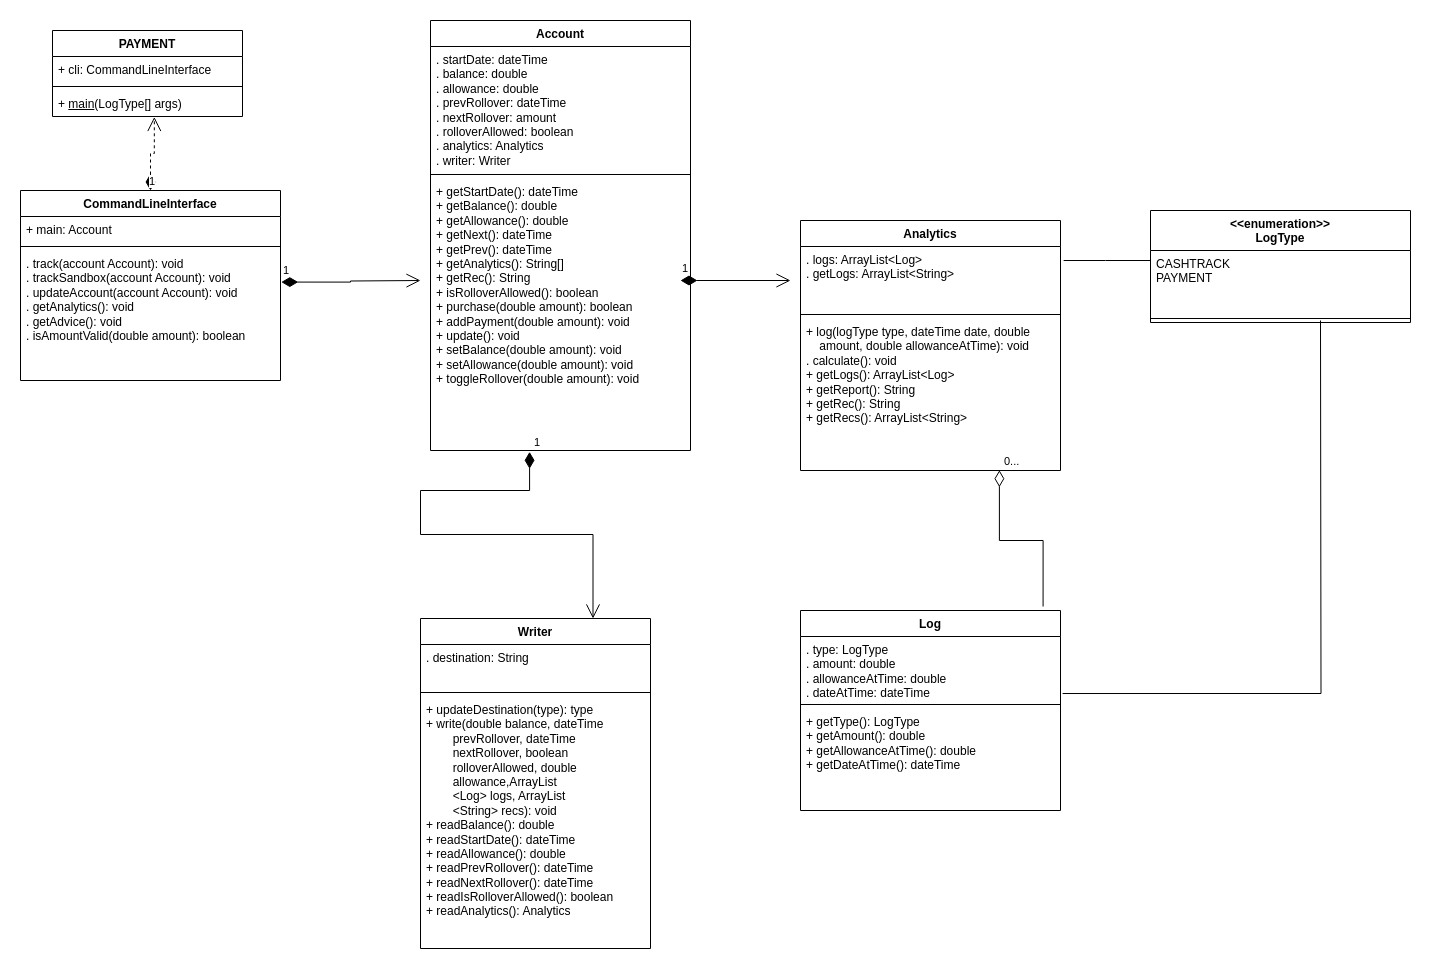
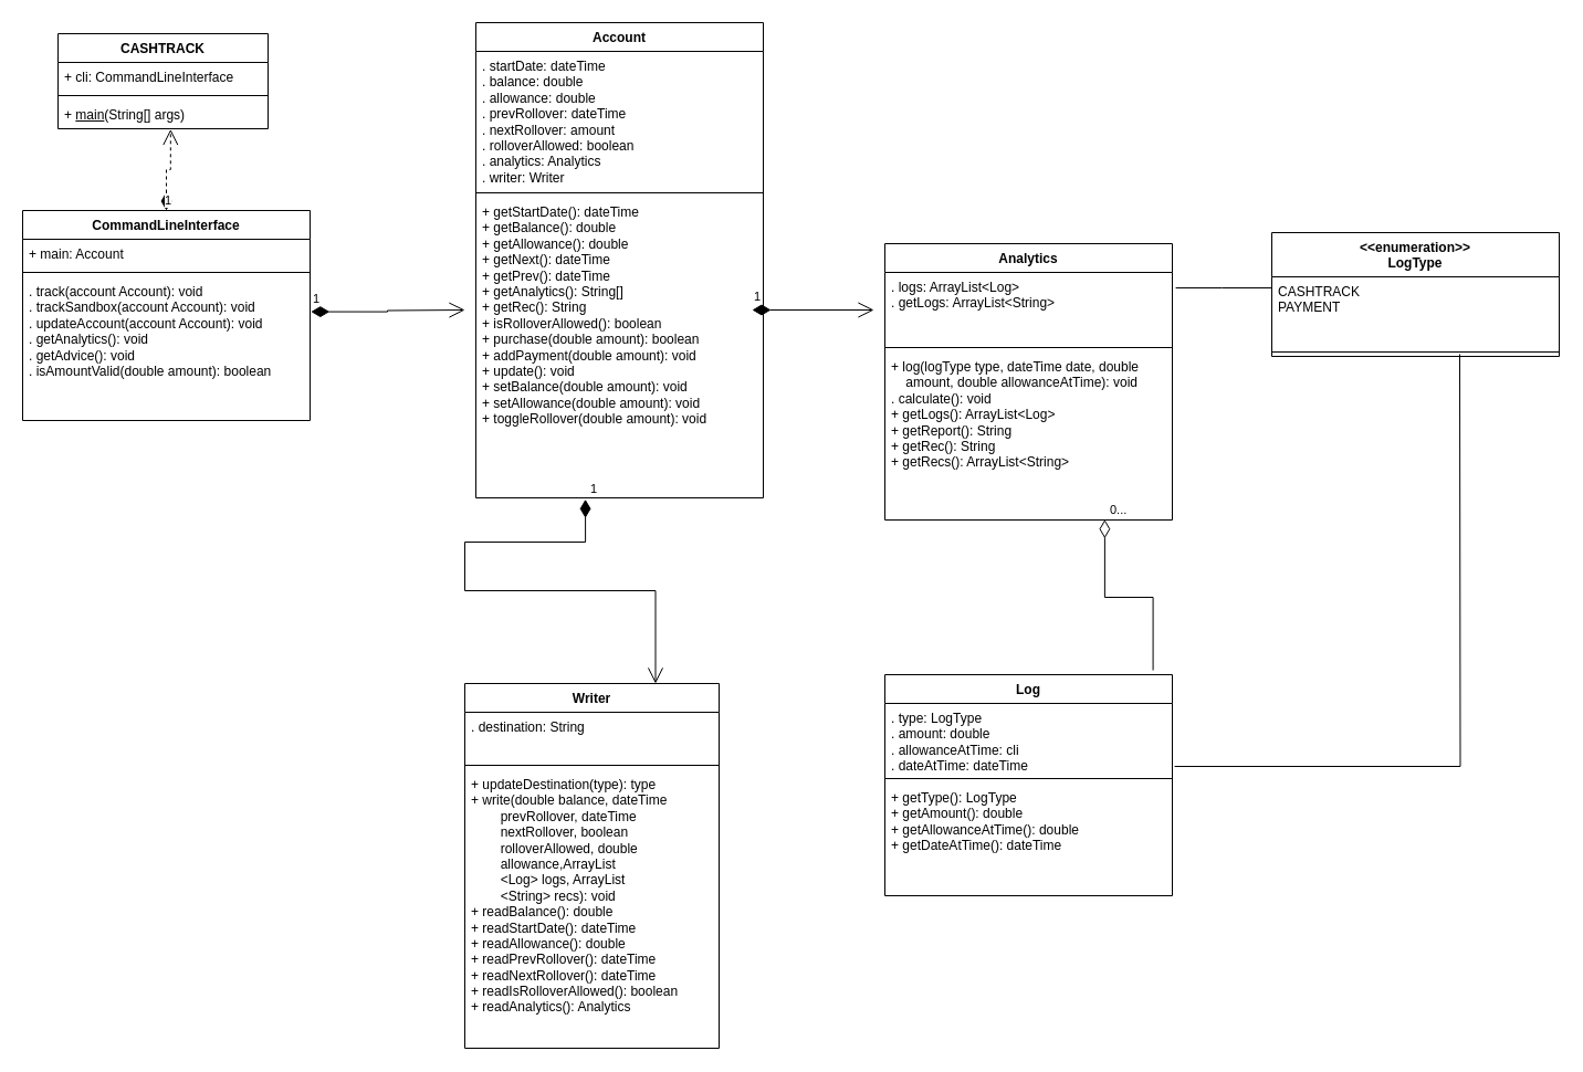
  <mxCell id="0" />
  <mxCell id="1" parent="0" />
  <mxCell id="2" value="Account" style="swimlane;fontStyle=1;align=center;verticalAlign=top;childLayout=stackLayout;horizontal=1;startSize=26;horizontalStack=0;resizeParent=1;resizeParentMax=0;resizeLast=0;collapsible=1;marginBottom=0;whiteSpace=wrap;html=1;" parent="1" vertex="1"><mxGeometry x="430" y="20" width="260" height="430" as="geometry" /></mxCell>
  <mxCell id="3" value=". startDate: dateTime&lt;br&gt;.&amp;nbsp;balance: double&lt;br&gt;. allowance: double&lt;br&gt;. prevRollover: dateTime&lt;br&gt;. nextRollover: amount&lt;br&gt;. rolloverAllowed: boolean&lt;br&gt;. analytics: Analytics&lt;br&gt;. writer: Writer" style="text;strokeColor=none;fillColor=none;align=left;verticalAlign=top;spacingLeft=4;spacingRight=4;overflow=hidden;rotatable=0;points=[[0,0.5],[1,0.5]];portConstraint=eastwest;whiteSpace=wrap;html=1;" parent="2" vertex="1"><mxGeometry y="26" width="260" height="124" as="geometry" /></mxCell>
  <mxCell id="4" value="" style="line;strokeWidth=1;fillColor=none;align=left;verticalAlign=middle;spacingTop=-1;spacingLeft=3;spacingRight=3;rotatable=0;labelPosition=right;points=[];portConstraint=eastwest;strokeColor=inherit;" parent="2" vertex="1"><mxGeometry y="150" width="260" height="8" as="geometry" /></mxCell>
  <mxCell id="5" value="+ getStartDate(): dateTime&lt;br&gt;+ getBalance(): double&lt;br&gt;+ getAllowance(): double&lt;br&gt;+ getNext(): dateTime&lt;br&gt;+ getPrev(): dateTime&lt;br&gt;+ getAnalytics(): String[]&lt;br&gt;+ getRec(): String&lt;br&gt;&lt;div&gt;+ isRolloverAllowed(): boolean&lt;/div&gt;&lt;div&gt;+ purchase(double amount): boolean&lt;/div&gt;&lt;div&gt;+ addPayment(double amount): void&lt;/div&gt;&lt;div&gt;+ update(): void&lt;/div&gt;&lt;div&gt;+ setBalance(double amount): void&lt;/div&gt;&lt;div&gt;+ setAllowance(double amount): void&lt;/div&gt;&lt;div&gt;+ toggleRollover(double amount): void&lt;/div&gt;" style="text;strokeColor=none;fillColor=none;align=left;verticalAlign=top;spacingLeft=4;spacingRight=4;overflow=hidden;rotatable=0;points=[[0,0.5],[1,0.5]];portConstraint=eastwest;whiteSpace=wrap;html=1;" parent="2" vertex="1"><mxGeometry y="158" width="260" height="272" as="geometry" /></mxCell>
  <mxCell id="6" value="Log" style="swimlane;fontStyle=1;align=center;verticalAlign=top;childLayout=stackLayout;horizontal=1;startSize=26;horizontalStack=0;resizeParent=1;resizeParentMax=0;resizeLast=0;collapsible=1;marginBottom=0;whiteSpace=wrap;html=1;" parent="1" vertex="1"><mxGeometry x="800" y="610" width="260" height="200" as="geometry" /></mxCell>
- <mxCell id="7" value=". type: LogType&lt;br&gt;. amount: double&lt;br&gt;. allowanceAtTime: double&lt;br&gt;. dateAtTime: dateTime" style="text;strokeColor=none;fillColor=none;align=left;verticalAlign=top;spacingLeft=4;spacingRight=4;overflow=hidden;rotatable=0;points=[[0,0.5],[1,0.5]];portConstraint=eastwest;whiteSpace=wrap;html=1;" parent="6" vertex="1"><mxGeometry y="26" width="260" height="64" as="geometry" /></mxCell>
+ <mxCell id="7" value=". type: LogType&lt;br&gt;. amount: double&lt;br&gt;. allowanceAtTime: cli&lt;br&gt;. dateAtTime: dateTime" style="text;strokeColor=none;fillColor=none;align=left;verticalAlign=top;spacingLeft=4;spacingRight=4;overflow=hidden;rotatable=0;points=[[0,0.5],[1,0.5]];portConstraint=eastwest;whiteSpace=wrap;html=1;" parent="6" vertex="1"><mxGeometry y="26" width="260" height="64" as="geometry" /></mxCell>
  <mxCell id="8" value="" style="line;strokeWidth=1;fillColor=none;align=left;verticalAlign=middle;spacingTop=-1;spacingLeft=3;spacingRight=3;rotatable=0;labelPosition=right;points=[];portConstraint=eastwest;strokeColor=inherit;" parent="6" vertex="1"><mxGeometry y="90" width="260" height="8" as="geometry" /></mxCell>
  <mxCell id="9" value="+ getType(): LogType&lt;br&gt;+ getAmount(): double&lt;br&gt;+ getAllowanceAtTime(): double&lt;br&gt;+ getDateAtTime(): dateTime" style="text;strokeColor=none;fillColor=none;align=left;verticalAlign=top;spacingLeft=4;spacingRight=4;overflow=hidden;rotatable=0;points=[[0,0.5],[1,0.5]];portConstraint=eastwest;whiteSpace=wrap;html=1;" parent="6" vertex="1"><mxGeometry y="98" width="260" height="102" as="geometry" /></mxCell>
  <mxCell id="10" value="&amp;lt;&amp;lt;enumeration&amp;gt;&amp;gt;&lt;br&gt;LogType" style="swimlane;fontStyle=1;align=center;verticalAlign=top;childLayout=stackLayout;horizontal=1;startSize=40;horizontalStack=0;resizeParent=1;resizeParentMax=0;resizeLast=0;collapsible=1;marginBottom=0;whiteSpace=wrap;html=1;" parent="1" vertex="1"><mxGeometry x="1150" y="210" width="260" height="112" as="geometry" /></mxCell>
  <mxCell id="11" value="CASHTRACK&lt;br&gt;PAYMENT" style="text;strokeColor=none;fillColor=none;align=left;verticalAlign=top;spacingLeft=4;spacingRight=4;overflow=hidden;rotatable=0;points=[[0,0.5],[1,0.5]];portConstraint=eastwest;whiteSpace=wrap;html=1;" parent="10" vertex="1"><mxGeometry y="40" width="260" height="64" as="geometry" /></mxCell>
  <mxCell id="12" value="" style="line;strokeWidth=1;fillColor=none;align=left;verticalAlign=middle;spacingTop=-1;spacingLeft=3;spacingRight=3;rotatable=0;labelPosition=right;points=[];portConstraint=eastwest;strokeColor=inherit;" parent="10" vertex="1"><mxGeometry y="104" width="260" height="8" as="geometry" /></mxCell>
  <mxCell id="13" value="1" style="endArrow=open;html=1;endSize=12;startArrow=diamondThin;startSize=14;startFill=1;edgeStyle=orthogonalEdgeStyle;align=left;verticalAlign=bottom;rounded=0;" parent="1" edge="1"><mxGeometry x="-1" y="3" relative="1" as="geometry"><mxPoint x="680" y="280" as="sourcePoint" /><mxPoint x="790" y="280" as="targetPoint" /></mxGeometry></mxCell>
  <mxCell id="14" value="" style="endArrow=none;html=1;edgeStyle=orthogonalEdgeStyle;rounded=0;exitX=1.012;exitY=0.219;exitDx=0;exitDy=0;exitPerimeter=0;" parent="1" source="16" edge="1"><mxGeometry relative="1" as="geometry"><mxPoint x="1050" y="260" as="sourcePoint" /><mxPoint x="1150" y="260" as="targetPoint" /></mxGeometry></mxCell>
  <mxCell id="15" value="Analytics" style="swimlane;fontStyle=1;align=center;verticalAlign=top;childLayout=stackLayout;horizontal=1;startSize=26;horizontalStack=0;resizeParent=1;resizeParentMax=0;resizeLast=0;collapsible=1;marginBottom=0;whiteSpace=wrap;html=1;" parent="1" vertex="1"><mxGeometry x="800" y="220" width="260" height="250" as="geometry" /></mxCell>
  <mxCell id="16" value=". logs: ArrayList&amp;lt;Log&amp;gt;&lt;br&gt;. getLogs: ArrayList&amp;lt;String&amp;gt;" style="text;strokeColor=none;fillColor=none;align=left;verticalAlign=top;spacingLeft=4;spacingRight=4;overflow=hidden;rotatable=0;points=[[0,0.5],[1,0.5]];portConstraint=eastwest;whiteSpace=wrap;html=1;" parent="15" vertex="1"><mxGeometry y="26" width="260" height="64" as="geometry" /></mxCell>
  <mxCell id="17" value="" style="line;strokeWidth=1;fillColor=none;align=left;verticalAlign=middle;spacingTop=-1;spacingLeft=3;spacingRight=3;rotatable=0;labelPosition=right;points=[];portConstraint=eastwest;strokeColor=inherit;" parent="15" vertex="1"><mxGeometry y="90" width="260" height="8" as="geometry" /></mxCell>
  <mxCell id="18" value="+ log(logType type, dateTime date, double &lt;span style=&quot;&quot;&gt;&lt;span style=&quot;white-space: pre;&quot;&gt;&amp;nbsp;&amp;nbsp;&amp;nbsp;&amp;nbsp;&lt;/span&gt;&lt;/span&gt;amount, double allowanceAtTime): void&lt;br&gt;. calculate(): void&lt;br&gt;+ getLogs(): ArrayList&amp;lt;Log&amp;gt;&lt;br&gt;+ getReport(): String&lt;br&gt;+ getRec(): String&lt;br&gt;+ getRecs(): ArrayList&amp;lt;String&amp;gt;" style="text;strokeColor=none;fillColor=none;align=left;verticalAlign=top;spacingLeft=4;spacingRight=4;overflow=hidden;rotatable=0;points=[[0,0.5],[1,0.5]];portConstraint=eastwest;whiteSpace=wrap;html=1;" parent="15" vertex="1"><mxGeometry y="98" width="260" height="152" as="geometry" /></mxCell>
  <mxCell id="19" value="" style="endArrow=none;html=1;edgeStyle=orthogonalEdgeStyle;rounded=0;exitX=1.008;exitY=0.891;exitDx=0;exitDy=0;exitPerimeter=0;" parent="1" source="7" edge="1"><mxGeometry relative="1" as="geometry"><mxPoint x="1160" y="620" as="sourcePoint" /><mxPoint x="1320" y="320" as="targetPoint" /></mxGeometry></mxCell>
  <mxCell id="20" value="Writer" style="swimlane;fontStyle=1;align=center;verticalAlign=top;childLayout=stackLayout;horizontal=1;startSize=26;horizontalStack=0;resizeParent=1;resizeParentMax=0;resizeLast=0;collapsible=1;marginBottom=0;whiteSpace=wrap;html=1;" parent="1" vertex="1"><mxGeometry x="420" y="618" width="230" height="330" as="geometry" /></mxCell>
  <mxCell id="21" value=". destination: String" style="text;strokeColor=none;fillColor=none;align=left;verticalAlign=top;spacingLeft=4;spacingRight=4;overflow=hidden;rotatable=0;points=[[0,0.5],[1,0.5]];portConstraint=eastwest;whiteSpace=wrap;html=1;" parent="20" vertex="1"><mxGeometry y="26" width="230" height="44" as="geometry" /></mxCell>
  <mxCell id="22" value="" style="line;strokeWidth=1;fillColor=none;align=left;verticalAlign=middle;spacingTop=-1;spacingLeft=3;spacingRight=3;rotatable=0;labelPosition=right;points=[];portConstraint=eastwest;strokeColor=inherit;" parent="20" vertex="1"><mxGeometry y="70" width="230" height="8" as="geometry" /></mxCell>
  <mxCell id="23" value="+ updateDestination(type): type&lt;br&gt;+ write(double balance, dateTime &lt;span style=&quot;white-space: pre;&quot;&gt;&#09;&lt;/span&gt;prevRollover, dateTime &lt;span style=&quot;white-space: pre;&quot;&gt;&#09;&lt;/span&gt;nextRollover, boolean &lt;span style=&quot;white-space: pre;&quot;&gt;&#09;&lt;/span&gt;rolloverAllowed, double &lt;span style=&quot;white-space: pre;&quot;&gt;&#09;&lt;/span&gt;allowance,ArrayList&lt;br&gt;&lt;span style=&quot;white-space: pre;&quot;&gt;&#09;&lt;/span&gt;&amp;lt;Log&amp;gt; logs, ArrayList&lt;br&gt;&lt;span style=&quot;white-space: pre;&quot;&gt;&#09;&lt;/span&gt;&amp;lt;String&amp;gt; recs): void&lt;div&gt;+ readBalance(): double&lt;/div&gt;&lt;div&gt;+ readStartDate(): dateTime&lt;/div&gt;&lt;div&gt;+ readAllowance(): double&lt;/div&gt;&lt;div&gt;+ readPrevRollover(): dateTime&lt;/div&gt;&lt;div&gt;+ readNextRollover(): dateTime&lt;/div&gt;&lt;div&gt;+ readIsRolloverAllowed(): boolean&lt;/div&gt;&lt;div&gt;+ readAnalytics(): Analytics&lt;/div&gt;" style="text;strokeColor=none;fillColor=none;align=left;verticalAlign=top;spacingLeft=4;spacingRight=4;overflow=hidden;rotatable=0;points=[[0,0.5],[1,0.5]];portConstraint=eastwest;whiteSpace=wrap;html=1;" parent="20" vertex="1"><mxGeometry y="78" width="230" height="252" as="geometry" /></mxCell>
  <mxCell id="24" value="1" style="endArrow=open;html=1;endSize=12;startArrow=diamondThin;startSize=14;startFill=1;edgeStyle=orthogonalEdgeStyle;align=left;verticalAlign=bottom;rounded=0;exitX=0.381;exitY=1.005;exitDx=0;exitDy=0;exitPerimeter=0;entryX=0.75;entryY=0;entryDx=0;entryDy=0;" parent="1" source="5" target="20" edge="1"><mxGeometry x="-1" y="3" relative="1" as="geometry"><mxPoint x="520" y="550" as="sourcePoint" /><mxPoint x="680" y="550" as="targetPoint" /><Array as="points"><mxPoint x="529" y="490" /><mxPoint x="420" y="490" /><mxPoint x="420" y="534" /><mxPoint x="593" y="534" /></Array></mxGeometry></mxCell>
  <mxCell id="25" value="CommandLineInterface" style="swimlane;fontStyle=1;align=center;verticalAlign=top;childLayout=stackLayout;horizontal=1;startSize=26;horizontalStack=0;resizeParent=1;resizeParentMax=0;resizeLast=0;collapsible=1;marginBottom=0;whiteSpace=wrap;html=1;" parent="1" vertex="1"><mxGeometry x="20" y="190" width="260" height="190" as="geometry" /></mxCell>
  <mxCell id="26" value="+ main: Account" style="text;strokeColor=none;fillColor=none;align=left;verticalAlign=top;spacingLeft=4;spacingRight=4;overflow=hidden;rotatable=0;points=[[0,0.5],[1,0.5]];portConstraint=eastwest;whiteSpace=wrap;html=1;" parent="25" vertex="1"><mxGeometry y="26" width="260" height="26" as="geometry" /></mxCell>
  <mxCell id="27" value="" style="line;strokeWidth=1;fillColor=none;align=left;verticalAlign=middle;spacingTop=-1;spacingLeft=3;spacingRight=3;rotatable=0;labelPosition=right;points=[];portConstraint=eastwest;strokeColor=inherit;" parent="25" vertex="1"><mxGeometry y="52" width="260" height="8" as="geometry" /></mxCell>
  <mxCell id="28" value=". track(account Account): void&lt;br&gt;. trackSandbox(account Account): void&lt;br&gt;. updateAccount(account Account): void&lt;br&gt;. getAnalytics(): void&lt;br&gt;. getAdvice(): void&lt;br&gt;. isAmountValid(double amount): boolean" style="text;strokeColor=none;fillColor=none;align=left;verticalAlign=top;spacingLeft=4;spacingRight=4;overflow=hidden;rotatable=0;points=[[0,0.5],[1,0.5]];portConstraint=eastwest;whiteSpace=wrap;html=1;" parent="25" vertex="1"><mxGeometry y="60" width="260" height="130" as="geometry" /></mxCell>
  <mxCell id="29" value="0..." style="endArrow=none;html=1;endSize=12;startArrow=diamondThin;startSize=14;startFill=0;edgeStyle=orthogonalEdgeStyle;align=left;verticalAlign=bottom;rounded=0;exitX=0.765;exitY=0.998;exitDx=0;exitDy=0;exitPerimeter=0;entryX=0.933;entryY=-0.02;entryDx=0;entryDy=0;entryPerimeter=0;" parent="1" source="18" target="6" edge="1"><mxGeometry x="-1" y="3" relative="1" as="geometry"><mxPoint x="880" y="560" as="sourcePoint" /><mxPoint x="1040" y="560" as="targetPoint" /></mxGeometry></mxCell>
  <mxCell id="30" value="1" style="endArrow=open;html=1;endSize=12;startArrow=diamondThin;startSize=14;startFill=1;edgeStyle=orthogonalEdgeStyle;align=left;verticalAlign=bottom;rounded=0;exitX=1.003;exitY=0.243;exitDx=0;exitDy=0;exitPerimeter=0;" parent="1" source="28" edge="1"><mxGeometry x="-1" y="3" relative="1" as="geometry"><mxPoint x="290" y="280" as="sourcePoint" /><mxPoint x="420" y="280" as="targetPoint" /></mxGeometry></mxCell>
- <mxCell id="31" value="PAYMENT" style="swimlane;fontStyle=1;align=center;verticalAlign=top;childLayout=stackLayout;horizontal=1;startSize=26;horizontalStack=0;resizeParent=1;resizeParentMax=0;resizeLast=0;collapsible=1;marginBottom=0;whiteSpace=wrap;html=1;" parent="1" vertex="1"><mxGeometry x="52" y="30" width="190" height="86" as="geometry" /></mxCell>
+ <mxCell id="31" value="CASHTRACK" style="swimlane;fontStyle=1;align=center;verticalAlign=top;childLayout=stackLayout;horizontal=1;startSize=26;horizontalStack=0;resizeParent=1;resizeParentMax=0;resizeLast=0;collapsible=1;marginBottom=0;whiteSpace=wrap;html=1;" parent="1" vertex="1"><mxGeometry x="52" y="30" width="190" height="86" as="geometry" /></mxCell>
  <mxCell id="32" value="+ cli: CommandLineInterface" style="text;strokeColor=none;fillColor=none;align=left;verticalAlign=top;spacingLeft=4;spacingRight=4;overflow=hidden;rotatable=0;points=[[0,0.5],[1,0.5]];portConstraint=eastwest;whiteSpace=wrap;html=1;" parent="31" vertex="1"><mxGeometry y="26" width="190" height="26" as="geometry" /></mxCell>
  <mxCell id="33" value="" style="line;strokeWidth=1;fillColor=none;align=left;verticalAlign=middle;spacingTop=-1;spacingLeft=3;spacingRight=3;rotatable=0;labelPosition=right;points=[];portConstraint=eastwest;strokeColor=inherit;" parent="31" vertex="1"><mxGeometry y="52" width="190" height="8" as="geometry" /></mxCell>
- <mxCell id="34" value="+&amp;nbsp;&lt;u style=&quot;border-color: var(--border-color);&quot;&gt;main&lt;/u&gt;(LogType[] args)" style="text;strokeColor=none;fillColor=none;align=left;verticalAlign=top;spacingLeft=4;spacingRight=4;overflow=hidden;rotatable=0;points=[[0,0.5],[1,0.5]];portConstraint=eastwest;whiteSpace=wrap;html=1;" parent="31" vertex="1"><mxGeometry y="60" width="190" height="26" as="geometry" /></mxCell>
+ <mxCell id="34" value="+&amp;nbsp;&lt;u style=&quot;border-color: var(--border-color);&quot;&gt;main&lt;/u&gt;(String[] args)" style="text;strokeColor=none;fillColor=none;align=left;verticalAlign=top;spacingLeft=4;spacingRight=4;overflow=hidden;rotatable=0;points=[[0,0.5],[1,0.5]];portConstraint=eastwest;whiteSpace=wrap;html=1;" parent="31" vertex="1"><mxGeometry y="60" width="190" height="26" as="geometry" /></mxCell>
  <mxCell id="35" value="1" style="endArrow=open;html=1;endSize=12;startArrow=diamondThin;startSize=14;startFill=1;edgeStyle=orthogonalEdgeStyle;align=left;verticalAlign=bottom;rounded=0;exitX=0.5;exitY=0;exitDx=0;exitDy=0;entryX=0.536;entryY=1.018;entryDx=0;entryDy=0;entryPerimeter=0;dashed=1;" parent="1" source="25" target="34" edge="1"><mxGeometry x="-1" y="3" relative="1" as="geometry"><mxPoint x="60" y="150" as="sourcePoint" /><mxPoint x="220" y="150" as="targetPoint" /></mxGeometry></mxCell>
